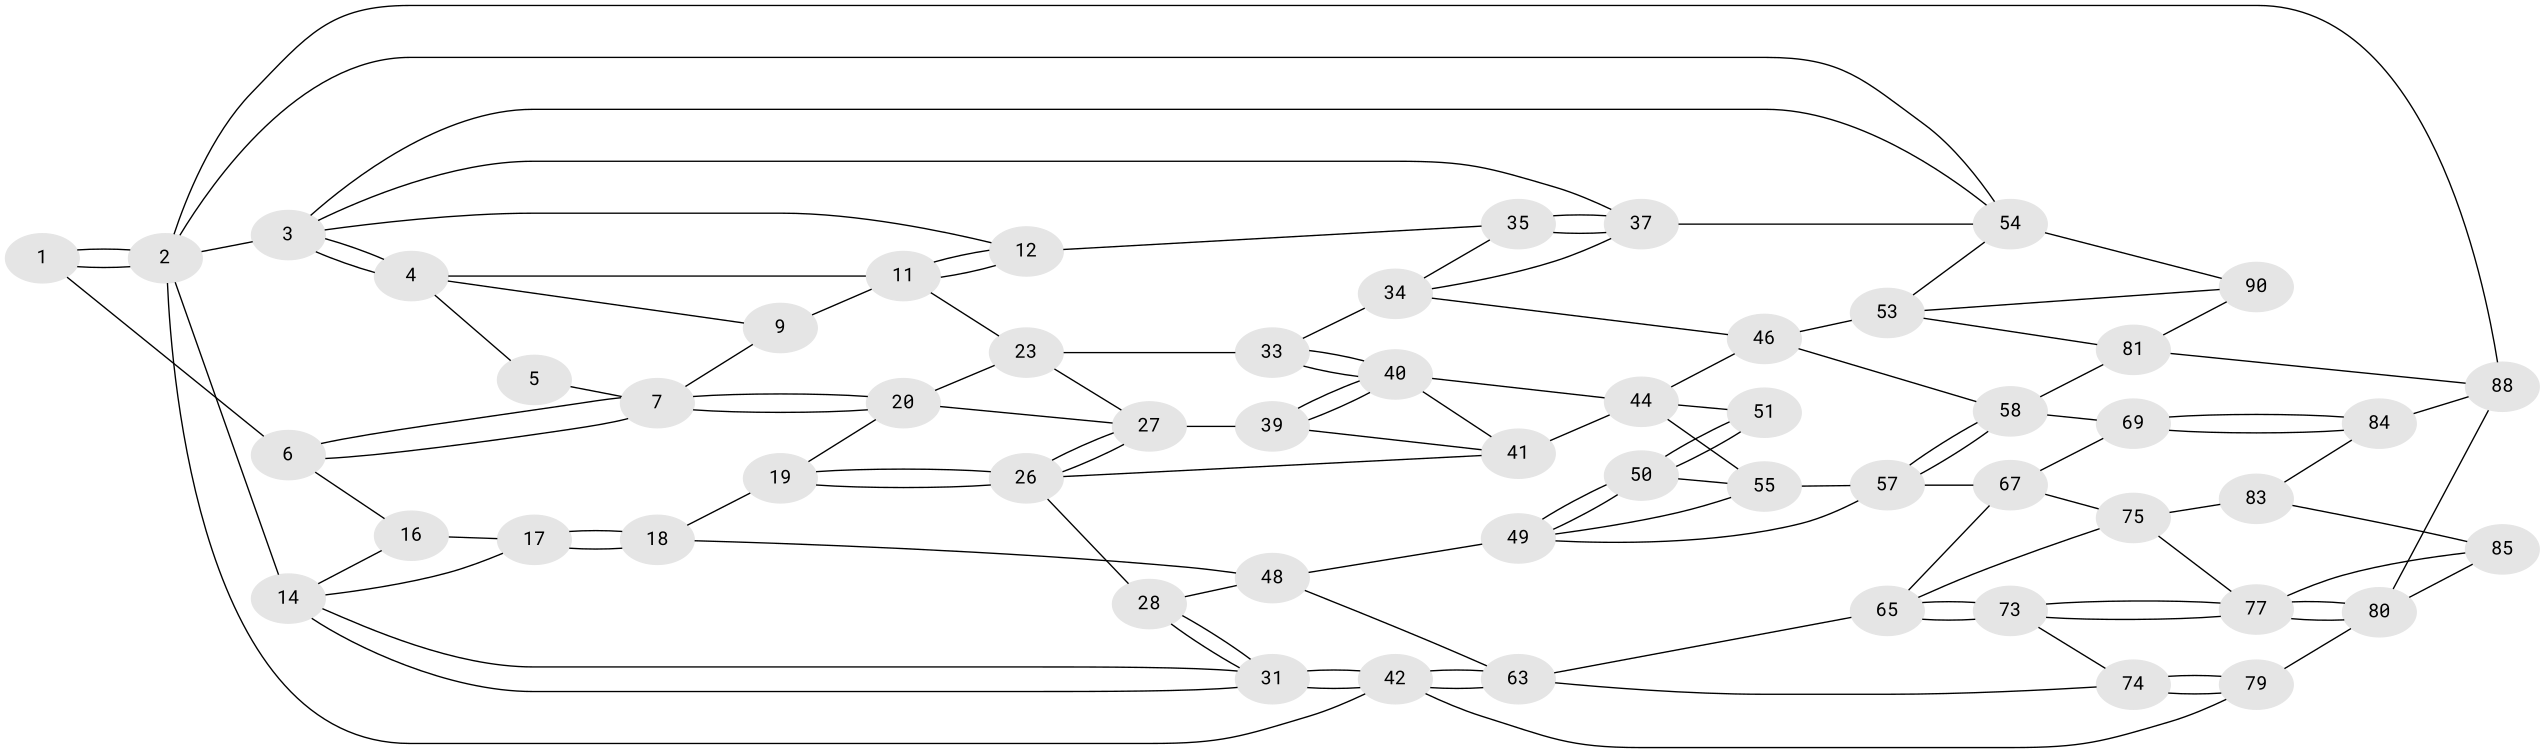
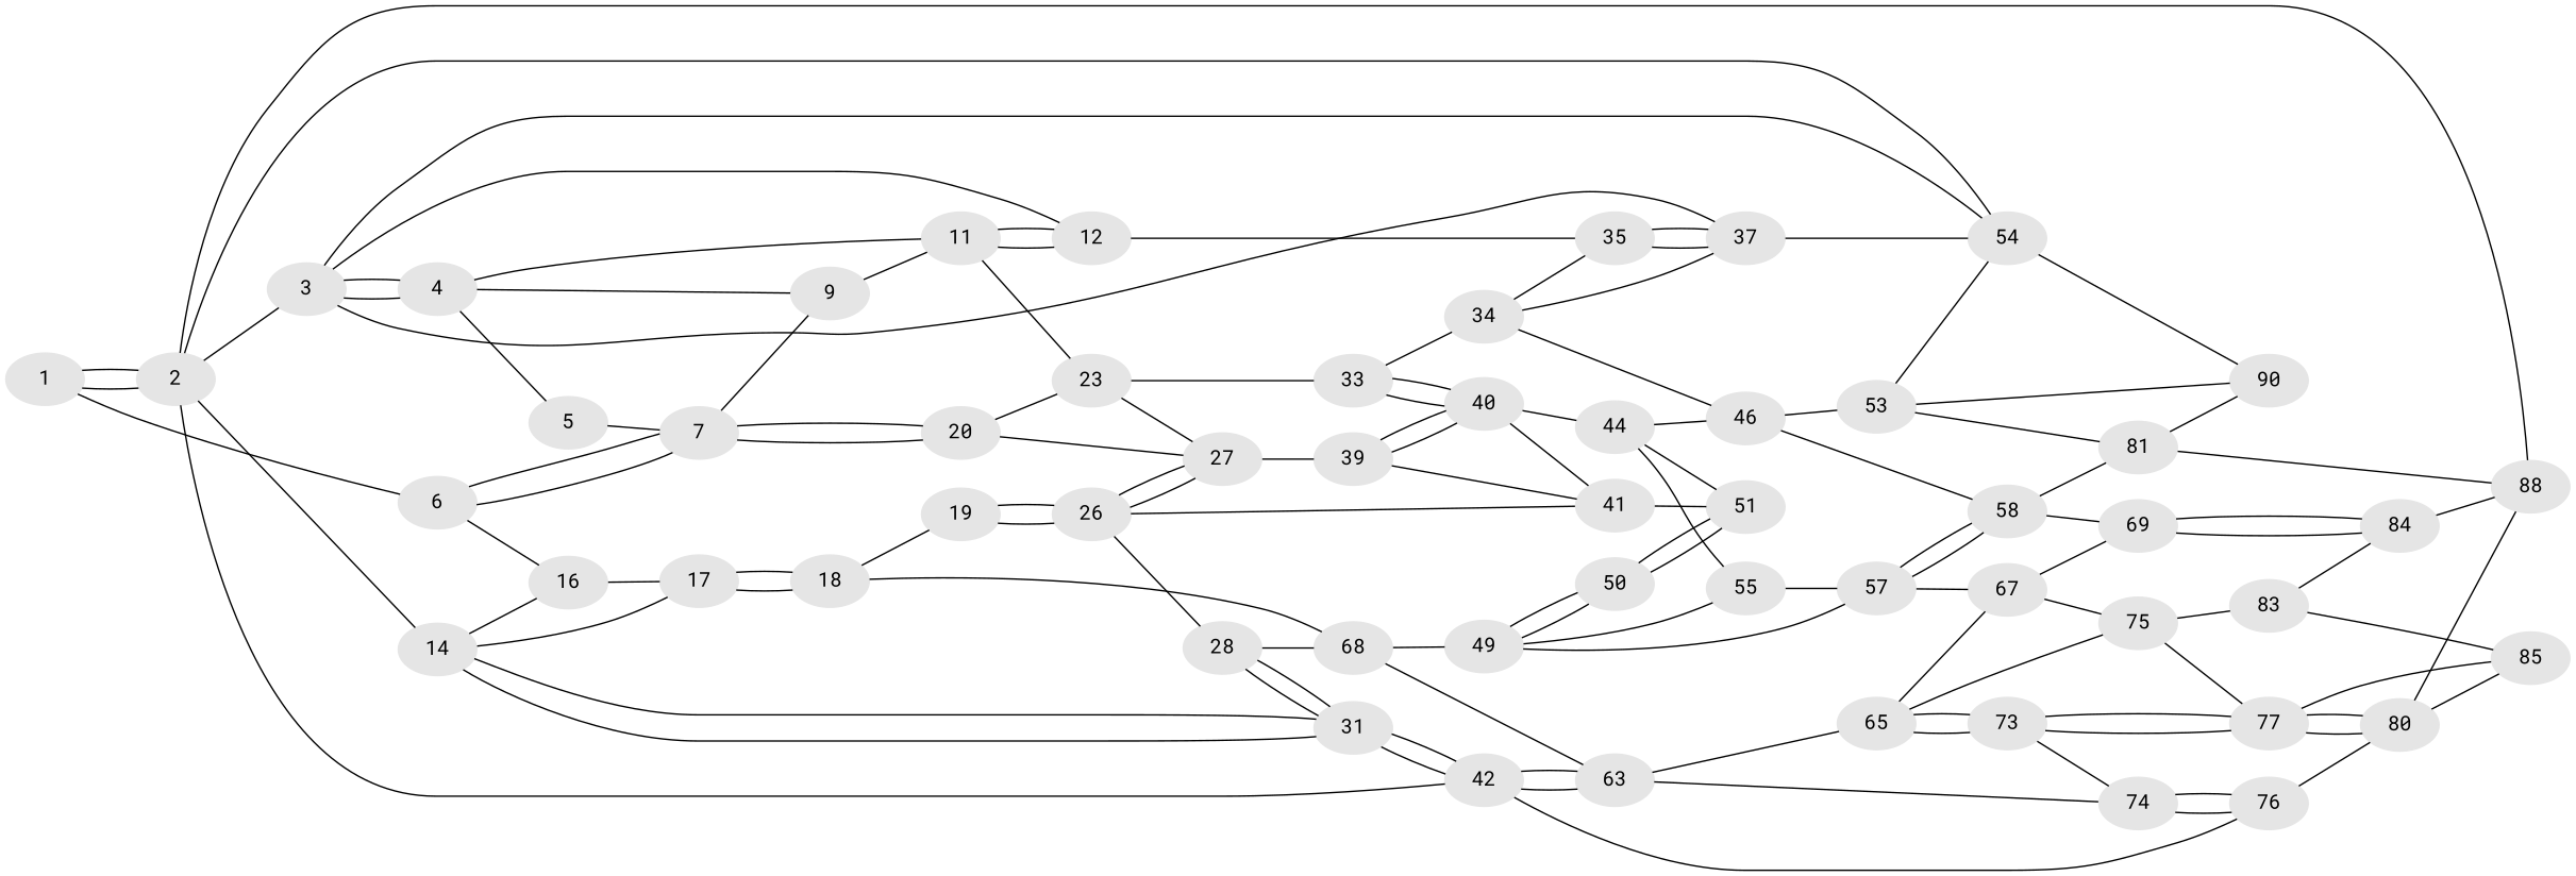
  graph {
    fontname="Roboto Mono"
    rankdir=LR
    node [color=gray90 fontname="Roboto Mono" style=filled]
    edge [fontname="Roboto Mono"]
    2 [super="+71"]
    1
    6
    3 [super="+13"]
    14 [super="+15"]
    54 [super="+61"]
    n7 [label=42 super="+72"]
    88 [super="+92"]
    7 [super="+8"]
    16
    4 [super="+10"]
    12
    37 [super="+38"]
    17 [super="+24"]
    31
    90
    63 [super="+64"]
-   79
+   79 [label=76]
    5
    9
    11 [super="+21"]
    35
    23 [super="+32"]
    20 [super="+22"]
    27 [super="+36"]
    33
    18 [super="+25"]
    19
-   48
+   48 [label=68]
    26 [super="+30"]
    28 [super="+29"]
    41 [super="+47"]
    39
    34 [super="+42"]
    40 [super="+43"]
    51
    49 [super="+59"]
    46 [super="+52"]
    44 [super="+45"]
    53 [super="+82"]
    58 [super="+70"]
    55 [super="+56"]
    57 [super="+60"]
    81 [super="+89"]
    69
    50
    65 [super="+66"]
    74
    67 [super="+68"]
    75 [super="+76"]
    84 [super="+87"]
    80 [super="+91"]
    73
    77 [super="+78"]
    83 [super="+86"]
    85
    2 -- 3
    2 -- 14
    2 -- 54
    2 -- n7
    2 -- 88
    1 -- 2
    1 -- 2
    1 -- 6
    6 -- 7
    6 -- 7
    6 -- 16
    3 -- 54
    3 -- 4
    3 -- 4
    3 -- 12
    3 -- 37
    14 -- 16
    14 -- 17
    14 -- 31
    14 -- 31
    54 -- 90
    n7 -- 63
    n7 -- 63
    n7 -- 79
    7 -- 9
    7 -- 20
    7 -- 20
    16 -- 17
    4 -- 5
    4 -- 9
    4 -- 11
    12 -- 35
    37 -- 54
    17 -- 18 [weight=2]
    17 -- 18
    31 -- n7
    31 -- n7
    63 -- 65
    63 -- 74
    79 -- 80
    5 -- 7
    9 -- 11
    11 -- 12
    11 -- 12
    11 -- 23
    35 -- 37
    35 -- 37
    23 -- 27
    23 -- 33
    20 -- 23
    20 -- 27
    27 -- 39
    33 -- 34
    33 -- 40
    33 -- 40
    18 -- 19
    18 -- 48
-   19 -- 20
    19 -- 26
    19 -- 26
    48 -- 63
    48 -- 49
    26 -- 27
    26 -- 27
    26 -- 28
    26 -- 41
    28 -- 31
    28 -- 31
    28 -- 48
-   41 -- 44
+   41 -- 51
    39 -- 41
    39 -- 40
    39 -- 40
    34 -- 37
    34 -- 35
    34 -- 46
    40 -- 41
    40 -- 44
    49 -- 55
    49 -- 57
    49 -- 50
    49 -- 50
    46 -- 53
    46 -- 58
    44 -- 51
    44 -- 46
    44 -- 55
    53 -- 54
    53 -- 90
    53 -- 81
    58 -- 81
    58 -- 69
    55 -- 57
    57 -- 58
    57 -- 58
    57 -- 67
    81 -- 88
    81 -- 90
    69 -- 84
    69 -- 84
    50 -- 51
    50 -- 51
-   50 -- 55
    65 -- 67
    65 -- 75
    65 -- 73
    65 -- 73
    74 -- 79
    74 -- 79
    67 -- 69
    67 -- 75
    75 -- 77
    75 -- 83
    84 -- 88
    80 -- 88
    80 -- 85
    73 -- 74
    73 -- 77
    73 -- 77
    77 -- 80
    77 -- 80
    77 -- 85
    83 -- 84 [weight=2]
    83 -- 85
  }
